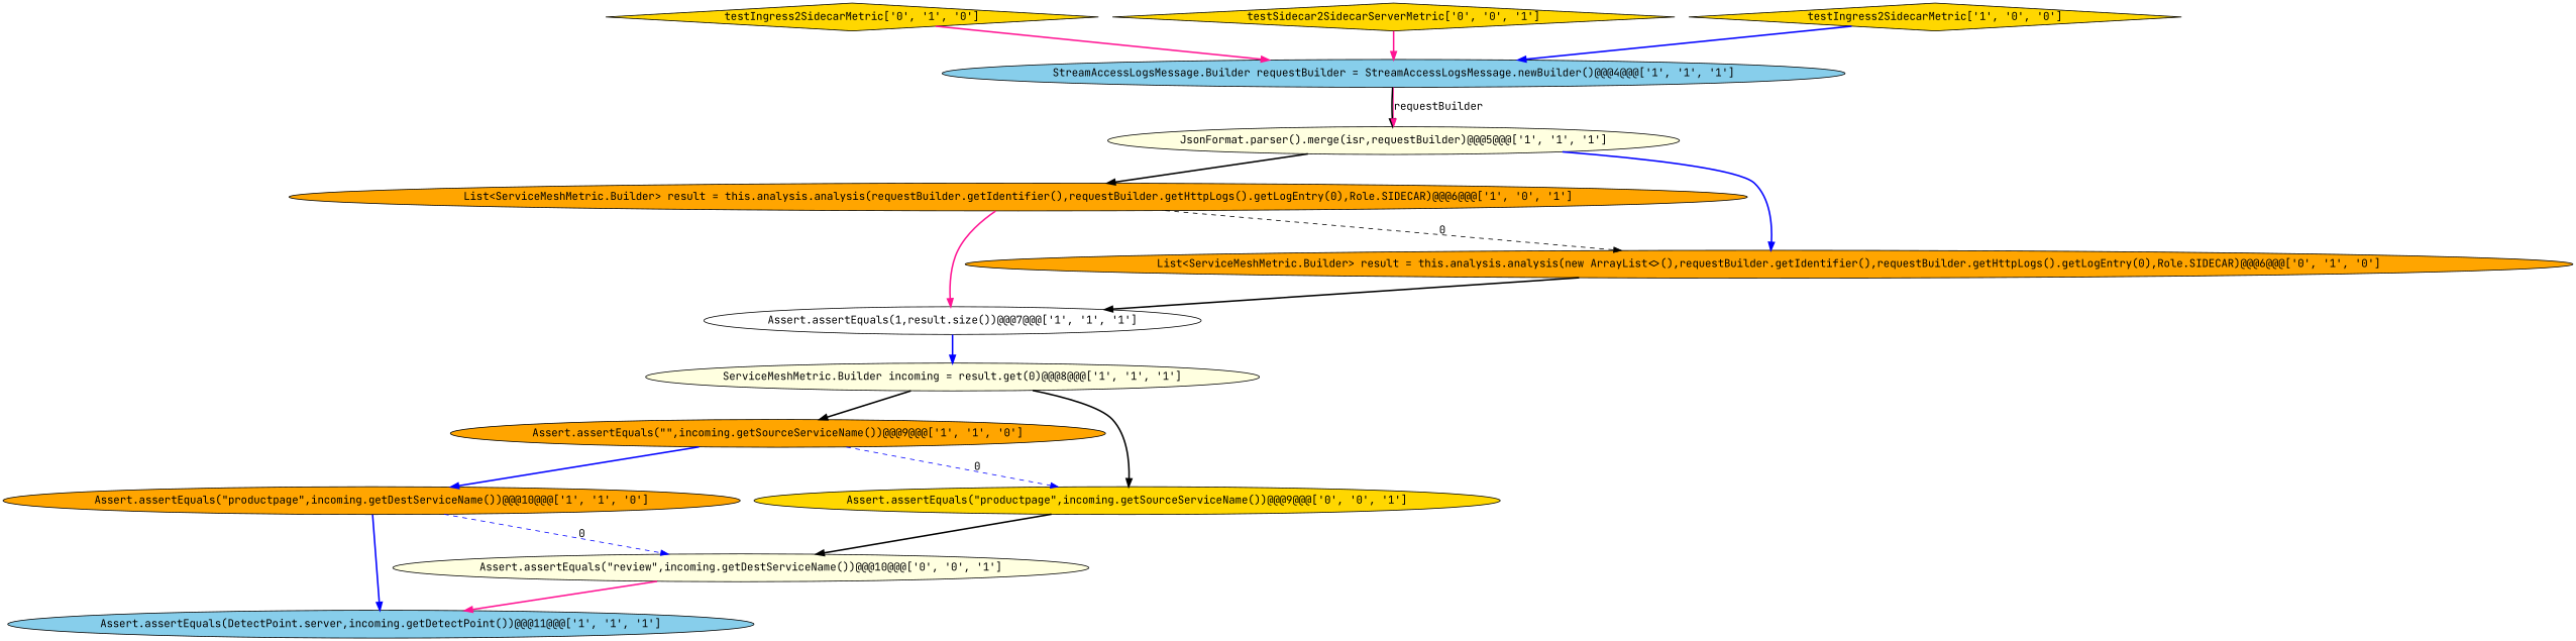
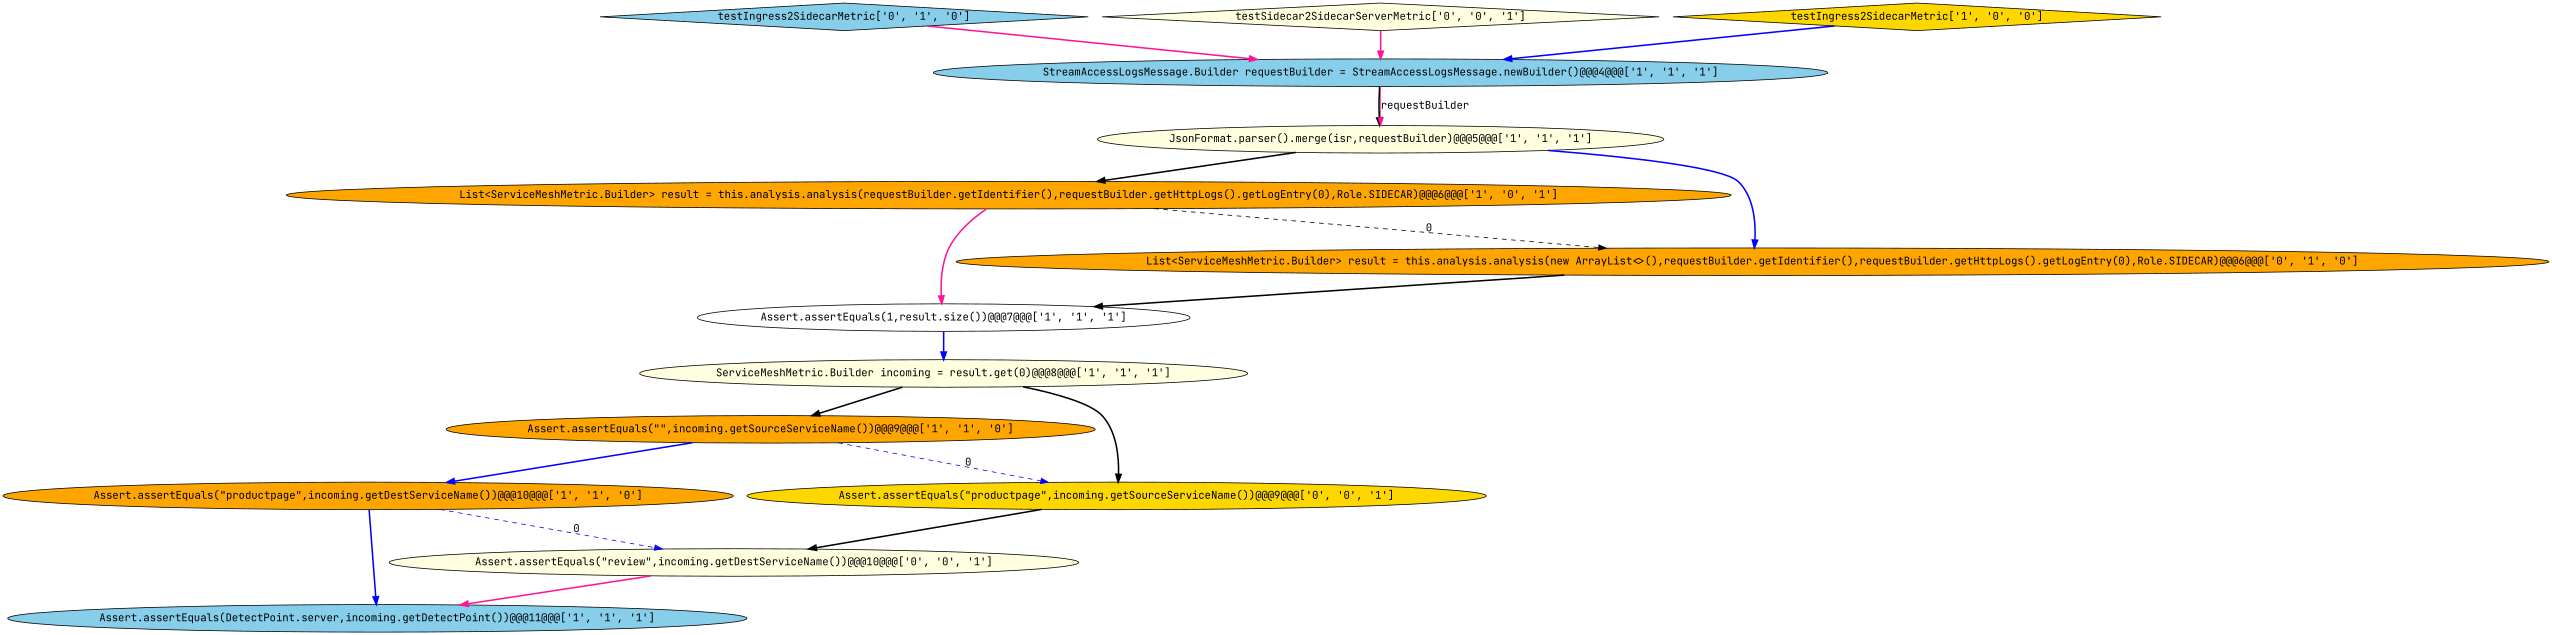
  digraph {
    fontname="JetBrains Mono"
    node [fillcolor=orange fontname="JetBrains Mono" shape=ellipse style=filled]
    edge [color=blue fontname="JetBrains Mono" style=bold]
    n1 [fillcolor=skyblue label="Assert.assertEquals(DetectPoint.server,incoming.getDetectPoint())@@@11@@@['1', '1', '1']"]
    n2 [label="Assert.assertEquals(\"\",incoming.getSourceServiceName())@@@9@@@['1', '1', '0']"]
    n3 [fillcolor=gold label="Assert.assertEquals(\"productpage\",incoming.getSourceServiceName())@@@9@@@['0', '0', '1']"]
    n4 [label="Assert.assertEquals(\"productpage\",incoming.getDestServiceName())@@@10@@@['1', '1', '0']"]
    n5 [fillcolor=lightyellow label="Assert.assertEquals(\"review\",incoming.getDestServiceName())@@@10@@@['0', '0', '1']"]
-   n6 [fillcolor=gold label="testIngress2SidecarMetric['0', '1', '0']" shape=diamond]
+   n6 [fillcolor=skyblue label="testIngress2SidecarMetric['0', '1', '0']" shape=diamond]
    n7 [fillcolor=skyblue label="StreamAccessLogsMessage.Builder requestBuilder = StreamAccessLogsMessage.newBuilder()@@@4@@@['1', '1', '1']"]
    n8 [fillcolor=lightyellow label="JsonFormat.parser().merge(isr,requestBuilder)@@@5@@@['1', '1', '1']"]
    n9 [label="List<ServiceMeshMetric.Builder> result = this.analysis.analysis(requestBuilder.getIdentifier(),requestBuilder.getHttpLogs().getLogEntry(0),Role.SIDECAR)@@@6@@@['1', '0', '1']"]
    n10 [fillcolor=white label="Assert.assertEquals(1,result.size())@@@7@@@['1', '1', '1']"]
    n11 [label="List<ServiceMeshMetric.Builder> result = this.analysis.analysis(new ArrayList<>(),requestBuilder.getIdentifier(),requestBuilder.getHttpLogs().getLogEntry(0),Role.SIDECAR)@@@6@@@['0', '1', '0']"]
    n12 [fillcolor=lightyellow label="ServiceMeshMetric.Builder incoming = result.get(0)@@@8@@@['1', '1', '1']"]
-   n13 [fillcolor=gold label="testSidecar2SidecarServerMetric['0', '0', '1']" shape=diamond]
+   n13 [fillcolor=lightyellow label="testSidecar2SidecarServerMetric['0', '0', '1']" shape=diamond]
    n14 [fillcolor=gold label="testIngress2SidecarMetric['1', '0', '0']" shape=diamond]
    n2 -> n3 [label=0 style=dashed]
    n2 -> n4
    n3 -> n5 [color=black]
    n4 -> n1
    n4 -> n5 [label=0 style=dashed]
    n5 -> n1 [color=deeppink]
    n6 -> n7 [color=deeppink]
    n7 -> n8 [color=black]
    n7 -> n8 [color=deeppink label=requestBuilder style=solid]
    n8 -> n9 [color=black]
    n8 -> n11
    n9 -> n10 [color=deeppink]
    n9 -> n11 [color=black label=0 style=dashed]
    n10 -> n12
    n11 -> n10 [color=black]
    n12 -> n2 [color=black]
    n12 -> n3 [color=black]
    n13 -> n7 [color=deeppink]
    n14 -> n7
  }
